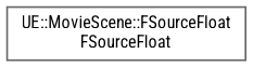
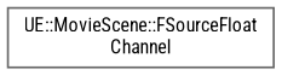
  digraph {
    rankdir=LR
    fontname="Roboto Condensed"
-   n1 [color=grey40 fillcolor=white fontname="Roboto Condensed" fontsize=10 height=0.2 label="UE::MovieScene::FSourceFloat\lFSourceFloat" shape=box style=filled width=0.4]
+   n1 [color=grey40 fillcolor=white fontname="Roboto Condensed" fontsize=10 height=0.2 label="UE::MovieScene::FSourceFloat\lChannel" shape=box style=filled width=0.4]
  }
